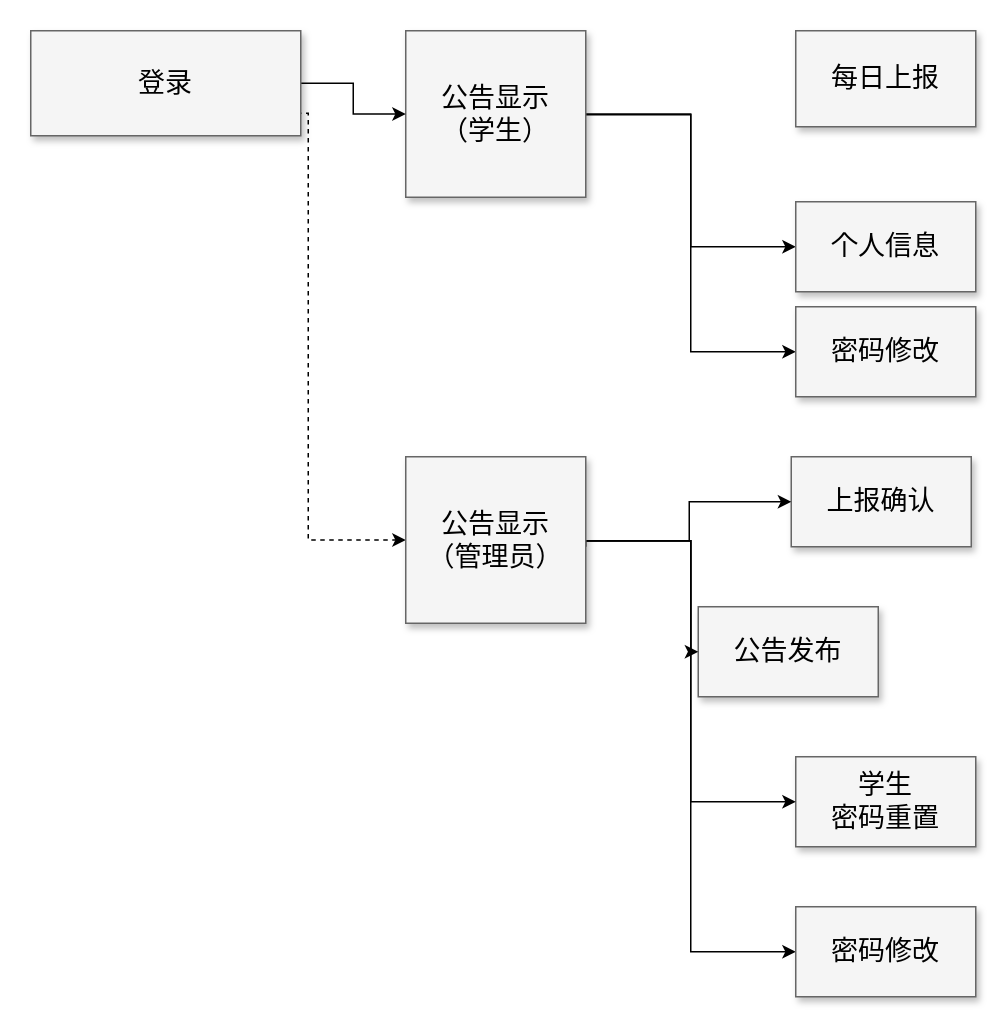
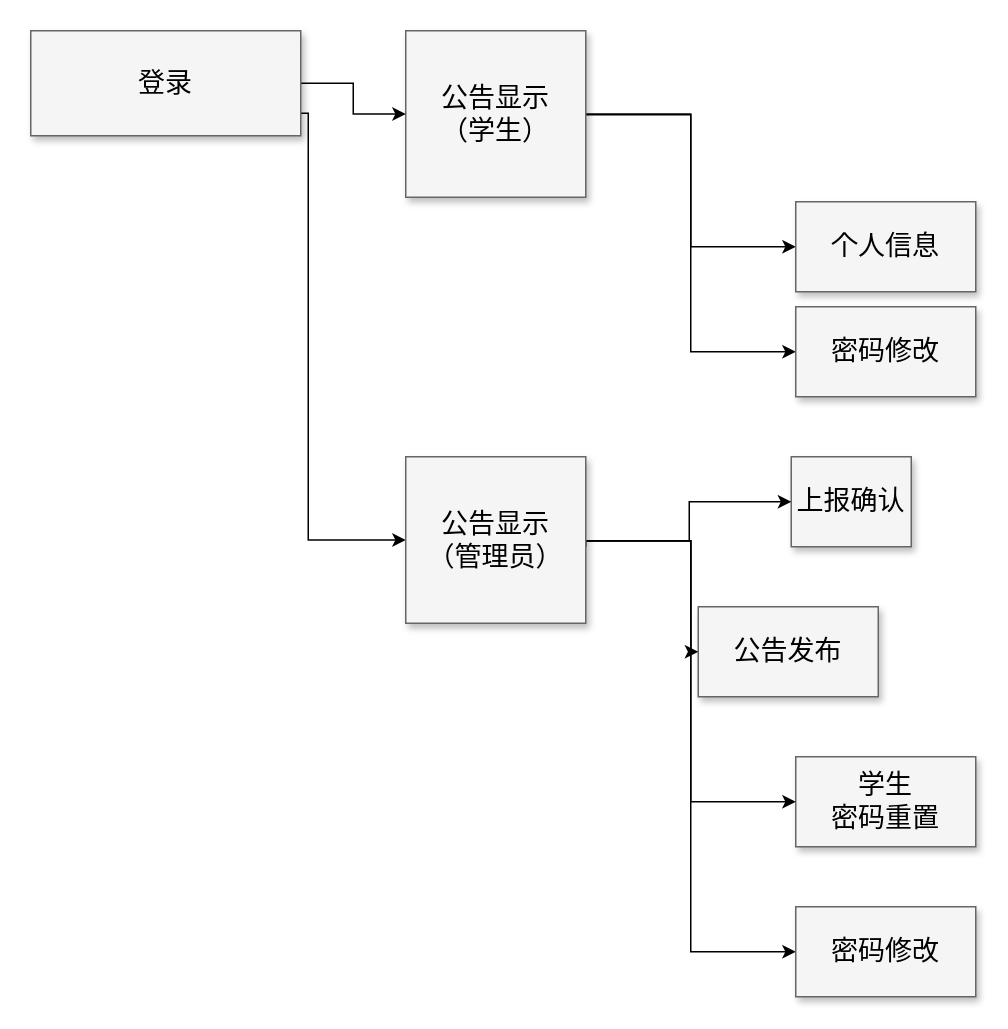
  <mxCell id="0" style=";html=1;" />
  <mxCell id="1" style=";html=1;" parent="0" />
  <mxCell id="2" style="edgeStyle=orthogonalEdgeStyle;rounded=0;orthogonalLoop=1;jettySize=auto;html=1;exitX=1;exitY=0.5;exitDx=0;exitDy=0;entryX=0;entryY=0.5;entryDx=0;entryDy=0;" parent="1" source="4" target="6" edge="1"><mxGeometry relative="1" as="geometry" /></mxCell>
  <mxCell id="3" style="edgeStyle=orthogonalEdgeStyle;rounded=0;orthogonalLoop=1;jettySize=auto;html=1;entryX=0;entryY=0.5;entryDx=0;entryDy=0;" parent="1" target="7" edge="1"><mxGeometry relative="1" as="geometry"><mxPoint x="390" y="76" as="sourcePoint" /><Array as="points"><mxPoint x="390" y="76" /><mxPoint x="460" y="76" /><mxPoint x="460" y="234" /></Array></mxGeometry></mxCell>
  <mxCell id="4" value="公告显示&lt;br&gt;（学生）" style="whiteSpace=wrap;html=1;shadow=1;fontSize=18;fillColor=#f5f5f5;strokeColor=#666666;" parent="1" vertex="1"><mxGeometry x="270" y="20" width="120" height="111" as="geometry" /></mxCell>
- <mxCell id="5" value="每日上报" style="whiteSpace=wrap;html=1;shadow=1;fontSize=18;fillColor=#f5f5f5;strokeColor=#666666;" parent="1" vertex="1"><mxGeometry x="530" y="20" width="120" height="64" as="geometry" /></mxCell>
  <mxCell id="6" value="个人信息" style="whiteSpace=wrap;html=1;shadow=1;fontSize=18;fillColor=#f5f5f5;strokeColor=#666666;" parent="1" vertex="1"><mxGeometry x="530" y="134" width="120" height="60" as="geometry" /></mxCell>
  <mxCell id="7" value="密码修改" style="whiteSpace=wrap;html=1;shadow=1;fontSize=18;fillColor=#f5f5f5;strokeColor=#666666;" parent="1" vertex="1"><mxGeometry x="530" y="204" width="120" height="60" as="geometry" /></mxCell>
  <mxCell id="8" value="学生&lt;br&gt;密码重置" style="whiteSpace=wrap;html=1;shadow=1;fontSize=18;fillColor=#f5f5f5;strokeColor=#666666;" parent="1" vertex="1"><mxGeometry x="530" y="504" width="120" height="60" as="geometry" /></mxCell>
  <mxCell id="9" style="edgeStyle=orthogonalEdgeStyle;rounded=0;orthogonalLoop=1;jettySize=auto;html=1;exitX=1;exitY=0.5;exitDx=0;exitDy=0;entryX=0;entryY=0.5;entryDx=0;entryDy=0;" parent="1" source="11" target="4" edge="1"><mxGeometry relative="1" as="geometry" /></mxCell>
- <mxCell id="10" style="edgeStyle=orthogonalEdgeStyle;rounded=0;orthogonalLoop=1;jettySize=auto;html=1;exitX=1;exitY=0.75;exitDx=0;exitDy=0;entryX=0;entryY=0.5;entryDx=0;entryDy=0;dashed=1;" parent="1" source="11" target="18" edge="1"><mxGeometry relative="1" as="geometry"><Array as="points"><mxPoint x="140" y="75" /><mxPoint x="205" y="75" /><mxPoint x="205" y="359" /></Array></mxGeometry></mxCell>
+ <mxCell id="10" style="edgeStyle=orthogonalEdgeStyle;rounded=0;orthogonalLoop=1;jettySize=auto;html=1;exitX=1;exitY=0.75;exitDx=0;exitDy=0;entryX=0;entryY=0.5;entryDx=0;entryDy=0;" parent="1" source="11" target="18" edge="1"><mxGeometry relative="1" as="geometry"><Array as="points"><mxPoint x="140" y="75" /><mxPoint x="205" y="75" /><mxPoint x="205" y="359" /></Array></mxGeometry></mxCell>
  <mxCell id="11" value="登录" style="whiteSpace=wrap;html=1;shadow=1;fontSize=18;fillColor=#f5f5f5;strokeColor=#666666;" parent="1" vertex="1"><mxGeometry x="20" y="20" width="180" height="70" as="geometry" /></mxCell>
- <mxCell id="12" value="上报确认" style="whiteSpace=wrap;html=1;shadow=1;fontSize=18;fillColor=#f5f5f5;strokeColor=#666666;" parent="1" vertex="1"><mxGeometry x="527" y="304" width="120" height="60" as="geometry" /></mxCell>
+ <mxCell id="12" value="上报确认" style="whiteSpace=wrap;html=1;shadow=1;fontSize=18;fillColor=#f5f5f5;strokeColor=#666666;" parent="1" vertex="1"><mxGeometry x="527" y="304" width="80" height="60" as="geometry" /></mxCell>
  <mxCell id="13" value="公告发布" style="whiteSpace=wrap;html=1;shadow=1;fontSize=18;fillColor=#f5f5f5;strokeColor=#666666;" parent="1" vertex="1"><mxGeometry x="465" y="404" width="120" height="60" as="geometry" /></mxCell>
  <mxCell id="14" style="edgeStyle=orthogonalEdgeStyle;rounded=0;orthogonalLoop=1;jettySize=auto;html=1;entryX=0;entryY=0.5;entryDx=0;entryDy=0;" parent="1" target="13" edge="1"><mxGeometry relative="1" as="geometry"><mxPoint x="390" y="364" as="sourcePoint" /><Array as="points"><mxPoint x="390" y="360" /><mxPoint x="460" y="360" /><mxPoint x="460" y="434" /></Array></mxGeometry></mxCell>
  <mxCell id="15" style="edgeStyle=orthogonalEdgeStyle;rounded=0;orthogonalLoop=1;jettySize=auto;html=1;entryX=0;entryY=0.5;entryDx=0;entryDy=0;" parent="1" target="8" edge="1"><mxGeometry relative="1" as="geometry"><mxPoint x="390" y="360" as="sourcePoint" /><Array as="points"><mxPoint x="390" y="360" /><mxPoint x="460" y="360" /><mxPoint x="460" y="534" /></Array></mxGeometry></mxCell>
  <mxCell id="16" style="edgeStyle=orthogonalEdgeStyle;rounded=0;orthogonalLoop=1;jettySize=auto;html=1;entryX=0;entryY=0.5;entryDx=0;entryDy=0;" parent="1" target="19" edge="1"><mxGeometry relative="1" as="geometry"><mxPoint x="390" y="360" as="sourcePoint" /><Array as="points"><mxPoint x="390" y="360" /><mxPoint x="460" y="360" /><mxPoint x="460" y="634" /></Array></mxGeometry></mxCell>
  <mxCell id="17" style="edgeStyle=orthogonalEdgeStyle;rounded=0;orthogonalLoop=1;jettySize=auto;html=1;entryX=0;entryY=0.5;entryDx=0;entryDy=0;" parent="1" target="12" edge="1"><mxGeometry relative="1" as="geometry"><mxPoint x="390" y="360" as="sourcePoint" /><Array as="points"><mxPoint x="390" y="360" /><mxPoint x="459" y="360" /><mxPoint x="459" y="334" /></Array></mxGeometry></mxCell>
  <mxCell id="18" value="公告显示&lt;br&gt;（管理员）" style="whiteSpace=wrap;html=1;shadow=1;fontSize=18;fillColor=#f5f5f5;strokeColor=#666666;" parent="1" vertex="1"><mxGeometry x="270" y="304" width="120" height="111" as="geometry" /></mxCell>
  <mxCell id="19" value="密码修改" style="whiteSpace=wrap;html=1;shadow=1;fontSize=18;fillColor=#f5f5f5;strokeColor=#666666;" parent="1" vertex="1"><mxGeometry x="530" y="604" width="120" height="60" as="geometry" /></mxCell>
